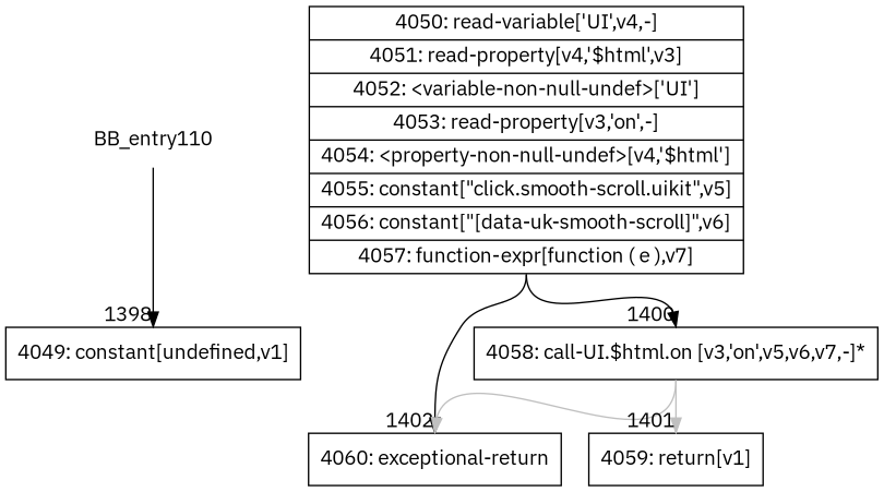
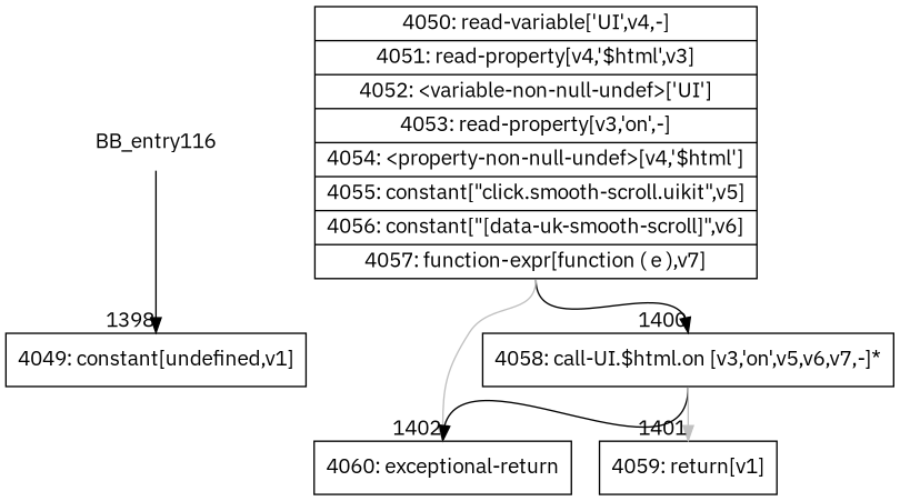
  digraph {
    fontname="IBM Plex Sans"
    rankdir=TD
    node [fontname="IBM Plex Sans" shape=record]
    edge [fontname="IBM Plex Sans" headport=n tailport=s color=gray]
-   BB_entry110 [shape=none]
+   BB_entry110 [shape=none label=BB_entry116]
    n2 [label="{4049: constant[undefined,v1]}"]
    n3 [label="{4050: read-variable['UI',v4,-]|4051: read-property[v4,'$html',v3]|4052: \<variable-non-null-undef\>['UI']|4053: read-property[v3,'on',-]|4054: \<property-non-null-undef\>[v4,'$html']|4055: constant[\"click.smooth-scroll.uikit\",v5]|4056: constant[\"[data-uk-smooth-scroll]\",v6]|4057: function-expr[function ( e ),v7]}"]
    n4 [label="{4058: call-UI.$html.on [v3,'on',v5,v6,v7,-]*}"]
    n5 [label="{4060: exceptional-return}"]
    n6 [label="{4059: return[v1]}"]
    BB_entry110 -> n2 [headlabel="    1398" color=""]
    n3 -> n4 [headlabel="      1400" color=""]
-   n3 -> n5 [color=black headlabel="      1402"]
-   n4 -> n5
+   n3 -> n5 [headlabel="      1402"]
+   n4 -> n5 [color=black]
    n4 -> n6 [headlabel="      1401"]
  }
